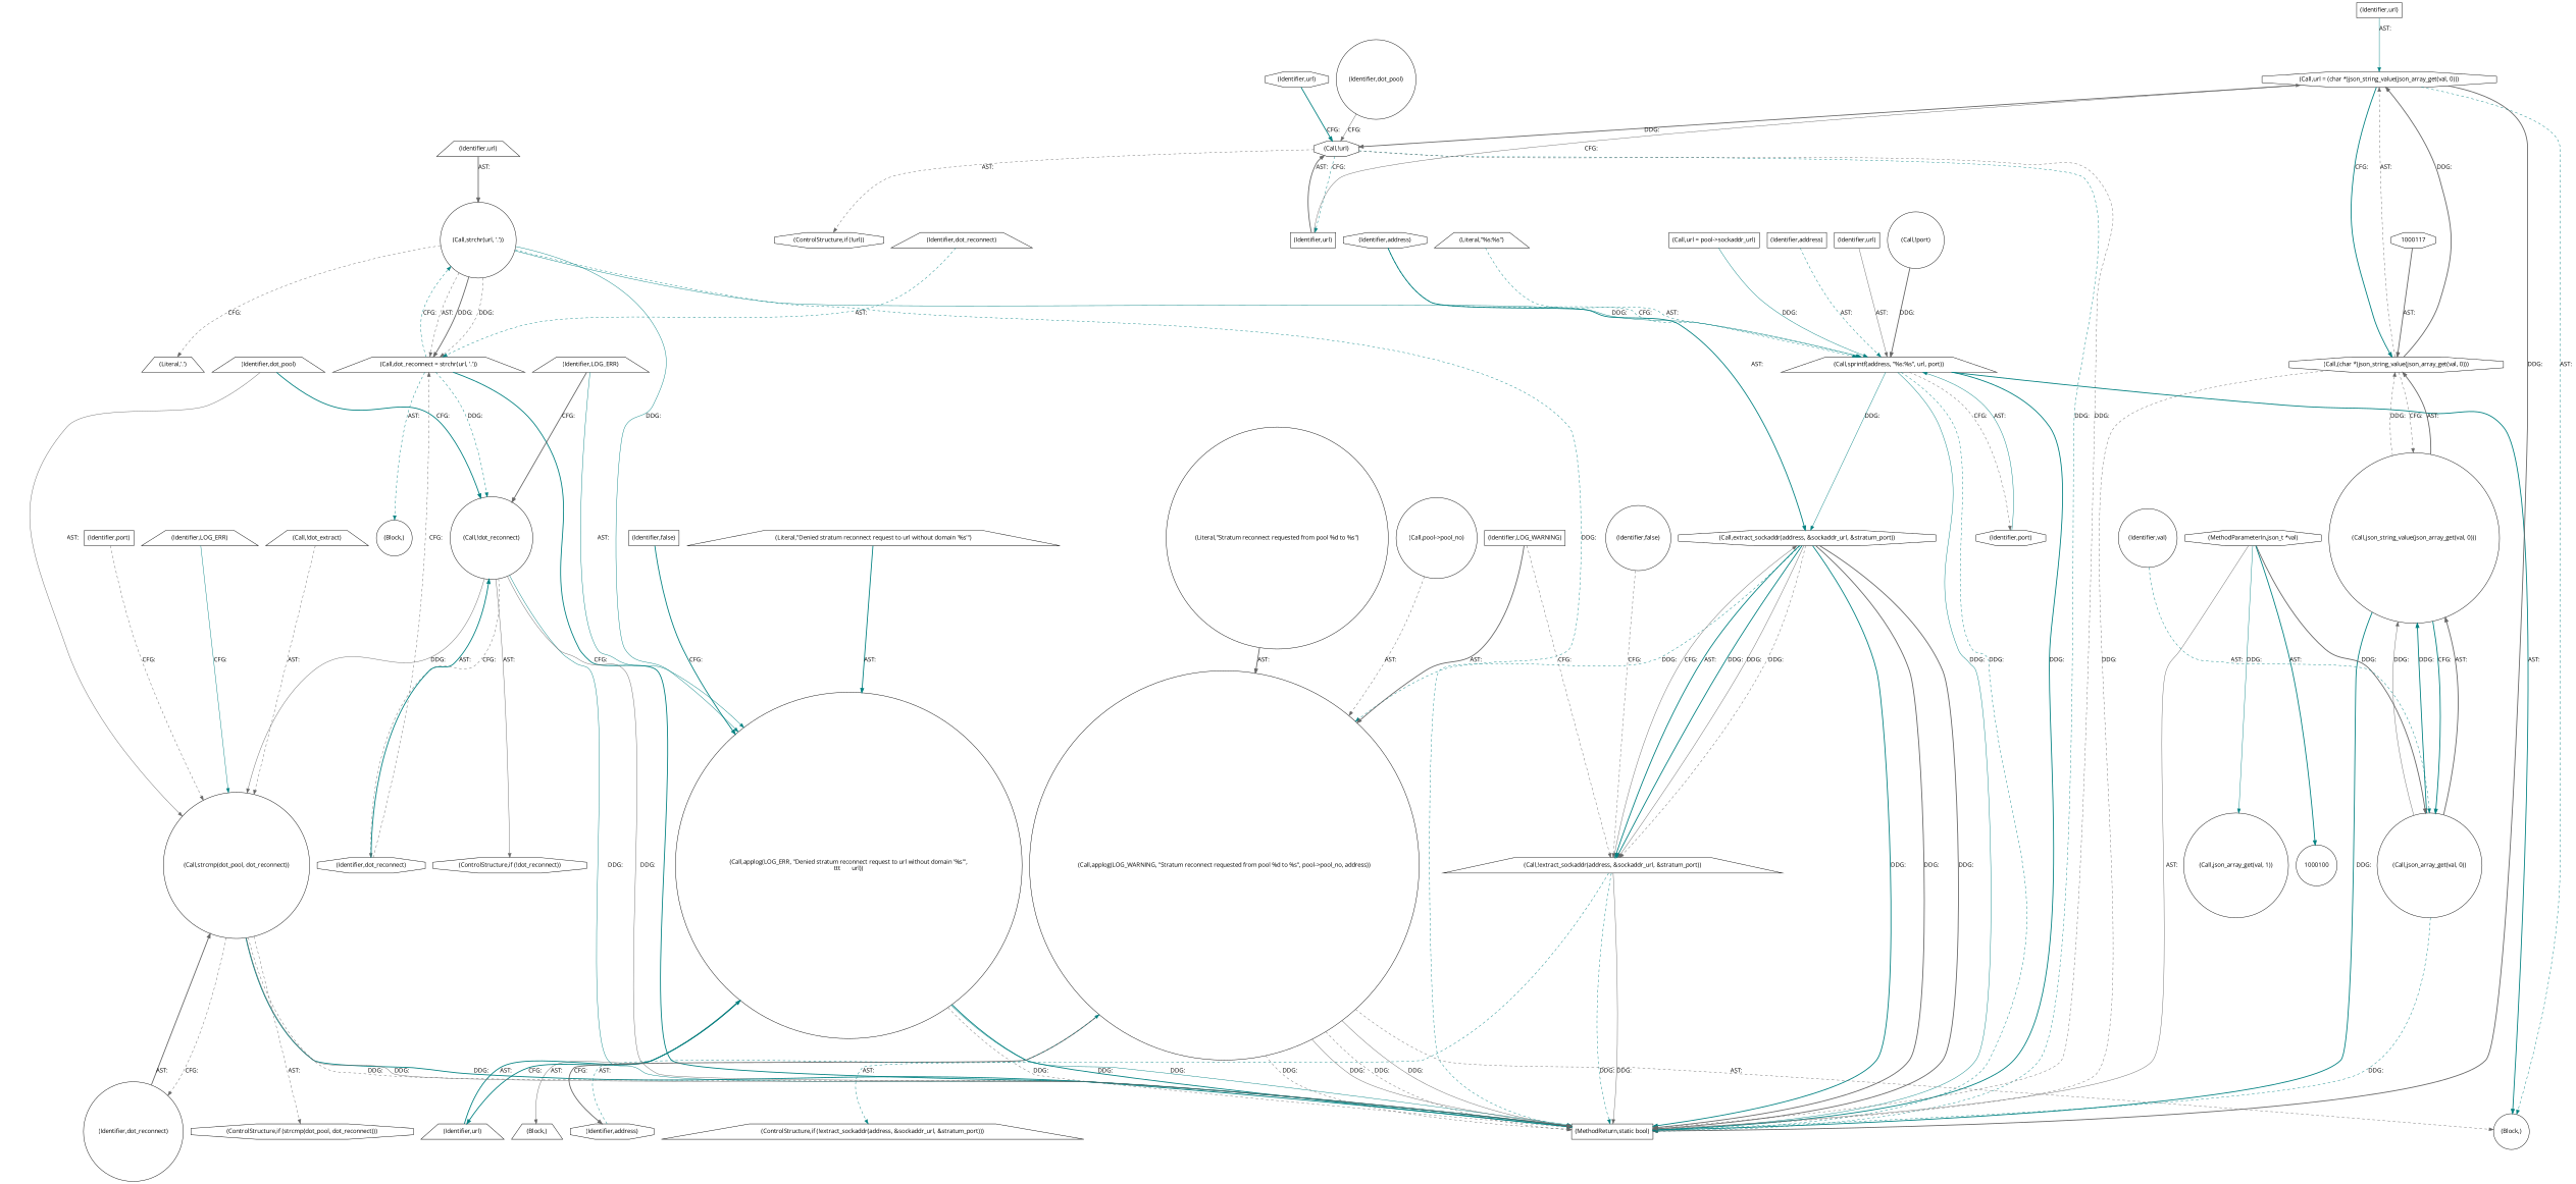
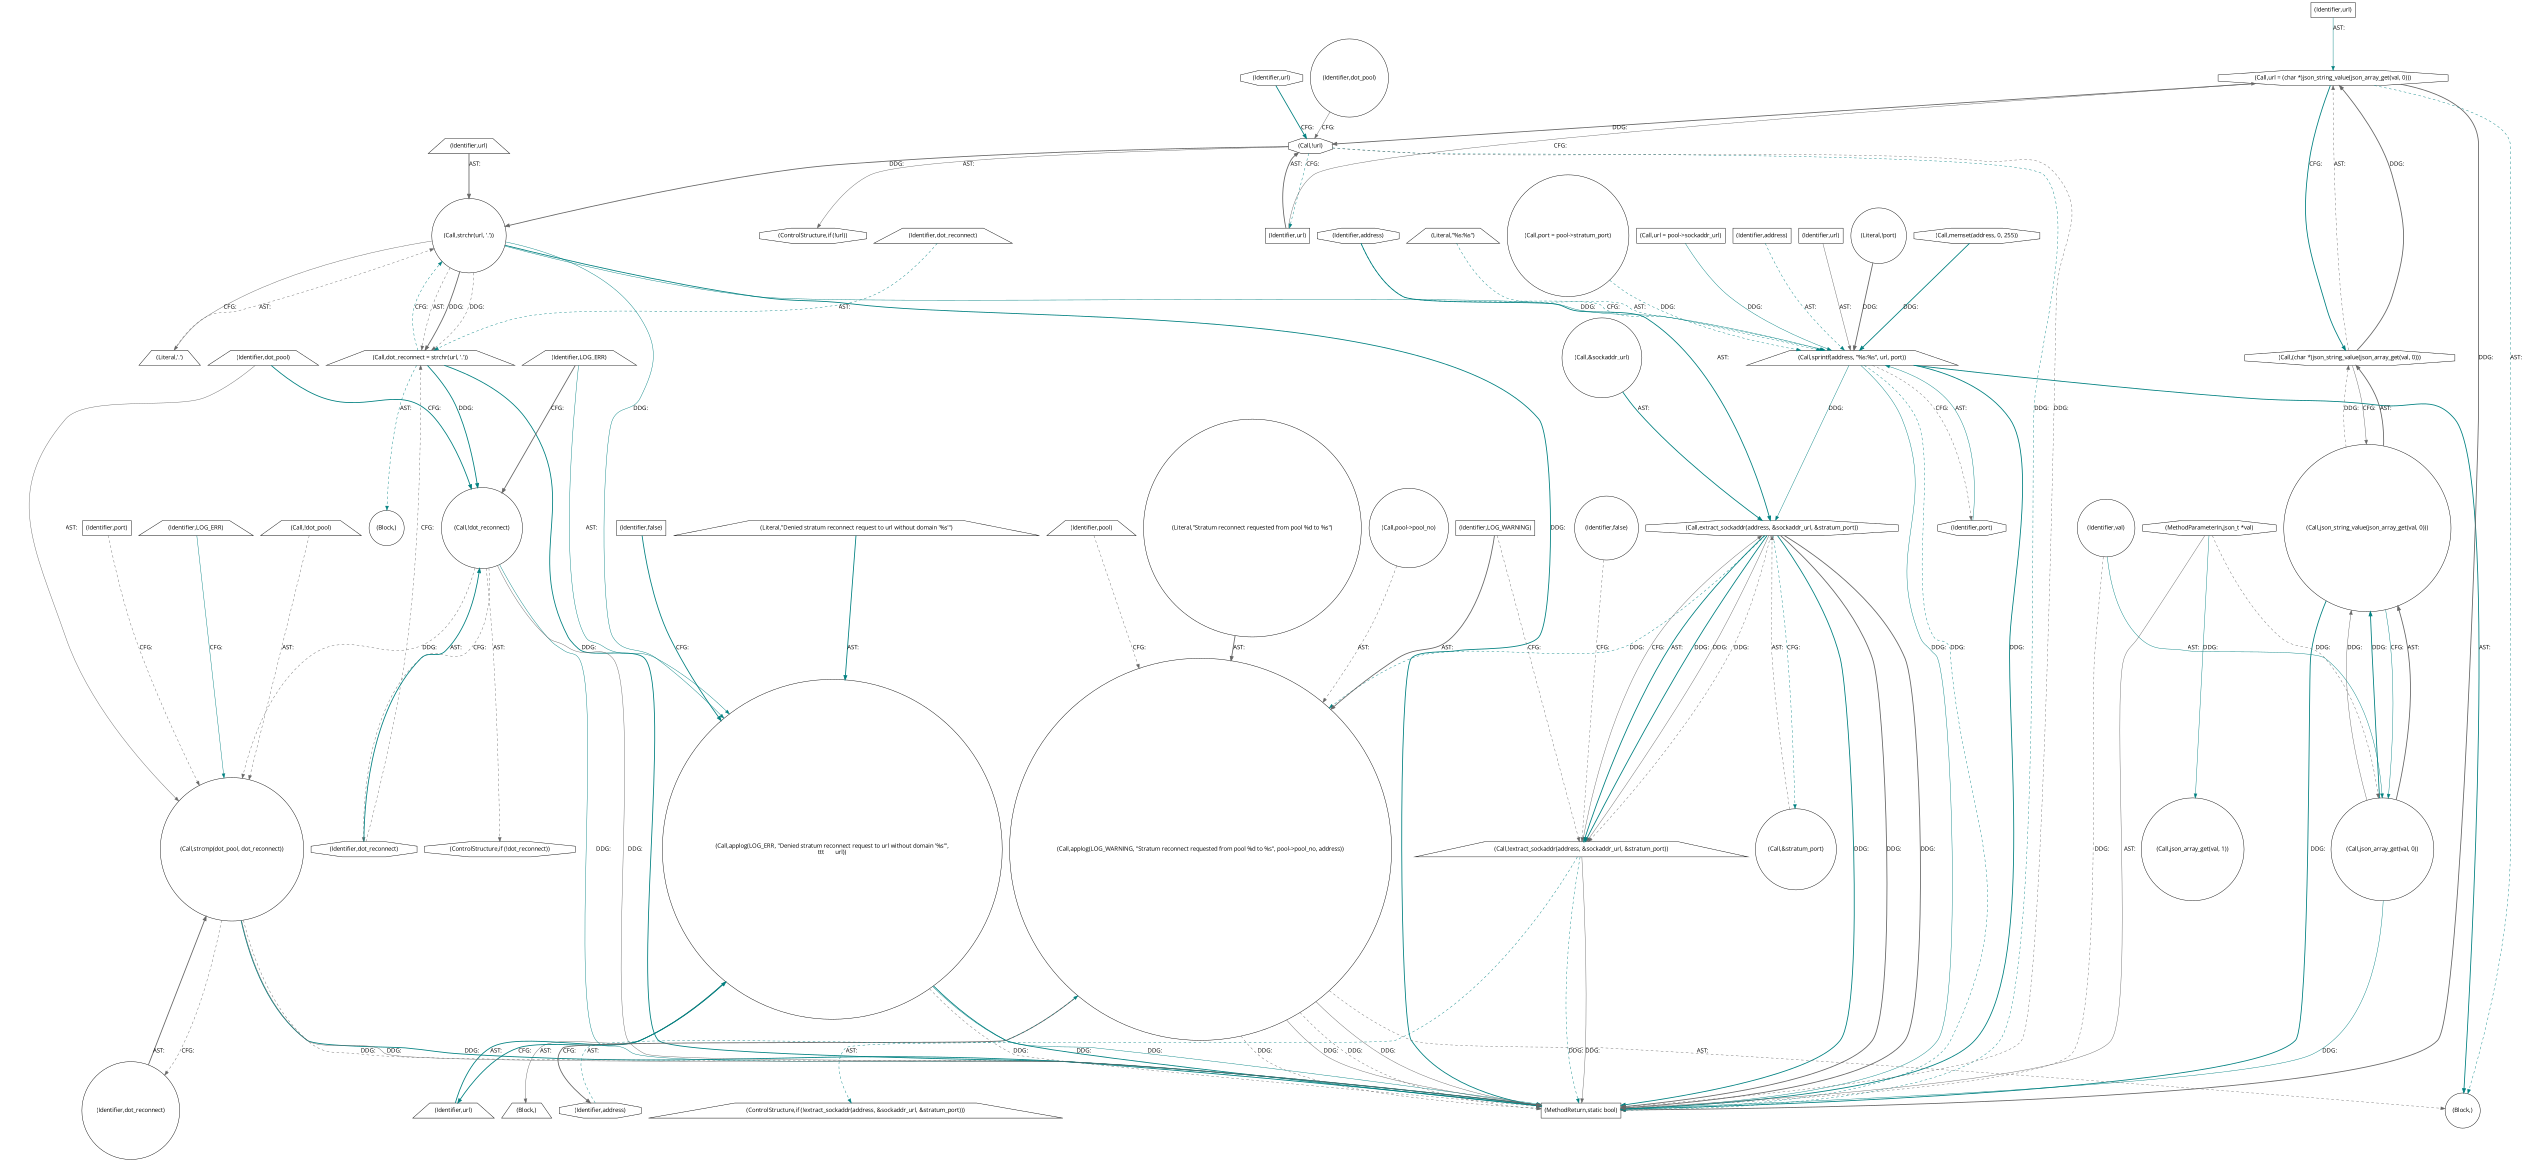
  digraph {
    fontname="Open Sans"
    node [fontname="Open Sans" shape=circle]
    edge [color=gray40 fontname="Open Sans" style=dashed]
    n1 [label="(Call,strchr(url, '.'))"]
    n2 [label="(Call,dot_reconnect = strchr(url, '.'))" shape=trapezium]
    n3 [label="(Call,applog(LOG_ERR, \"Denied stratum reconnect request to url without domain '%s'\",\n\t\t\t       url))"]
    n4 [label="(Call,sprintf(address, \"%s:%s\", url, port))" shape=trapezium]
    n5 [label="(MethodReturn,static bool)" shape=box]
    n6 [label="(Literal,'.')" shape=trapezium]
    n7 [label="(Call,!dot_reconnect)"]
    n8 [label="(Block,)"]
    n9 [label="(Block,)" shape=trapezium]
    n10 [label="(Identifier,url)" shape=trapezium]
    n11 [label="(Block,)"]
    n12 [label="(Call,extract_sockaddr(address, &sockaddr_url, &stratum_port))" shape=octagon]
    n13 [label="(Identifier,port)" shape=octagon]
    n14 [label="(Call,!url)" shape=octagon]
    n15 [label="(ControlStructure,if (!url))" shape=octagon]
    n16 [label="(Identifier,url)" shape=box]
    n17 [label="(Call,url = (char *)json_string_value(json_array_get(val, 0)))" shape=octagon]
    n18 [label="(Call,(char *)json_string_value(json_array_get(val, 0)))" shape=octagon]
    n19 [label="(Call,json_string_value(json_array_get(val, 0)))"]
    n20 [label="(Call,json_array_get(val, 0))"]
    n21 [label="(Call,json_array_get(val, 1))"]
    n22 [label="(MethodParameterIn,json_t *val)" shape=octagon]
-   1000100
    n24 [label="(Call,strcmp(dot_pool, dot_reconnect))"]
    n25 [label="(Identifier,dot_reconnect)" shape=octagon]
    n26 [label="(ControlStructure,if (!dot_reconnect))" shape=octagon]
    n27 [label="(Identifier,dot_reconnect)"]
-   n28 [label="(ControlStructure,if (strcmp(dot_pool, dot_reconnect)))" shape=octagon]
    n29 [label="(Call,!extract_sockaddr(address, &sockaddr_url, &stratum_port))" shape=trapezium]
    n30 [label="(Call,applog(LOG_WARNING, \"Stratum reconnect requested from pool %d to %s\", pool->pool_no, address))"]
+   n31 [label="(Call,&stratum_port)"]
    n32 [label="(ControlStructure,if (!extract_sockaddr(address, &sockaddr_url, &stratum_port)))" shape=trapezium]
    n33 [label="(Identifier,address)" shape=octagon]
    n34 [label="(Literal,\"Denied stratum reconnect request to url without domain '%s'\")" shape=trapezium]
    n35 [label="(Call,url = pool->sockaddr_url)" shape=box]
    n36 [label="(Identifier,dot_pool)" shape=trapezium]
    n37 [label="(Identifier,LOG_ERR)" shape=trapezium]
    n38 [label="(Identifier,port)" shape=box]
    n39 [label="(Identifier,LOG_WARNING)" shape=box]
    n40 [label="(Identifier,url)" shape=trapezium]
    n41 [label="(Identifier,address)" shape=box]
+   n42 [label="(Identifier,pool)" shape=trapezium]
    n43 [label="(Identifier,url)" shape=box]
    n44 [label="(Literal,\"Stratum reconnect requested from pool %d to %s\")"]
    n45 [label="(Identifier,dot_reconnect)" shape=trapezium]
-   n46 [label="(Call,!port)"]
+   n46 [label="(Literal,!port)"]
    n47 [label="(Identifier,address)" shape=octagon]
    n48 [label="(Identifier,false)" shape=box]
    n49 [label="(Identifier,LOG_ERR)" shape=trapezium]
+   n50 [label="(Call,memset(address, 0, 255))" shape=octagon]
    n51 [label="(Identifier,url)" shape=octagon]
    n52 [label="(Literal,\"%s:%s\")" shape=trapezium]
+   n53 [label="(Call,port = pool->stratum_port)"]
    n54 [label="(Identifier,false)"]
-   n55 [label="(Call,!dot_extract)" shape=trapezium]
+   n55 [label="(Call,!dot_pool)" shape=trapezium]
    n56 [label="(Identifier,val)"]
    n57 [label="(Identifier,url)" shape=box]
+   n58 [label="(Call,&sockaddr_url)"]
    n59 [label="(Call,pool->pool_no)"]
    n60 [label="(Identifier,dot_pool)"]
-   1000117 [shape=octagon]
    n1 -> n2 [label="AST: "]
    n1 -> n2 [label="DDG: " style=bold]
    n1 -> n2 [label="DDG: "]
    n1 -> n3 [color=teal label="DDG: " style=solid]
    n1 -> n4 [color=teal label="DDG: " style=solid]
-   n1 -> n5 [color=teal label="DDG: "]
-   n1 -> n6 [label="CFG: "]
+   n1 -> n5 [color=teal label="DDG: " style=bold]
+   n1 -> n6 [label="CFG: " style=solid]
    n2 -> n1 [color=teal label="CFG: "]
-   n2 -> n5 [color=teal label="CFG: " style=bold]
-   n2 -> n7 [color=teal label="DDG: "]
+   n2 -> n5 [color=teal label="DDG: " style=bold]
+   n2 -> n7 [color=teal label="DDG: " style=bold]
    n2 -> n8 [color=teal label="AST: "]
    n3 -> n5 [label="DDG: "]
    n3 -> n5 [color=teal label="DDG: " style=bold]
    n3 -> n5 [color=teal label="DDG: " style=solid]
    n3 -> n9 [label="AST: " style=solid]
    n3 -> n10 [color=teal label="CFG: " style=bold]
    n4 -> n5 [color=teal label="DDG: " style=solid]
    n4 -> n5 [color=teal label="DDG: "]
    n4 -> n5 [color=teal label="DDG: " style=bold]
    n4 -> n11 [color=teal label="AST: " style=bold]
    n4 -> n12 [color=teal label="DDG: " style=solid]
    n4 -> n13 [label="CFG: "]
+   n6 -> n1 [label="AST: "]
    n7 -> n5 [color=teal label="DDG: " style=solid]
    n7 -> n5 [label="DDG: " style=solid]
-   n7 -> n24 [label="DDG: " style=solid]
+   n7 -> n24 [label="DDG: "]
    n7 -> n25 [label="CFG: "]
-   n7 -> n26 [label="AST: " style=solid]
+   n7 -> n26 [label="AST: "]
    n10 -> n3 [color=teal label="AST: " style=bold]
    n12 -> n5 [color=teal label="DDG: " style=bold]
    n12 -> n5 [label="DDG: " style=bold]
    n12 -> n5 [label="DDG: " style=bold]
    n12 -> n29 [color=teal label="AST: " style=bold]
    n12 -> n29 [color=teal label="DDG: " style=bold]
    n12 -> n29 [label="DDG: " style=solid]
    n12 -> n29 [label="DDG: "]
    n12 -> n30 [color=teal label="DDG: "]
+   n12 -> n31 [color=teal label="CFG: "]
    n13 -> n4 [color=teal label="AST: " style=solid]
+   n14 -> n1 [label="DDG: " style=bold]
    n14 -> n5 [color=teal label="DDG: "]
    n14 -> n5 [label="DDG: "]
-   n14 -> n15 [label="AST: "]
+   n14 -> n15 [label="AST: " style=solid]
    n14 -> n16 [color=teal label="CFG: "]
    n16 -> n14 [label="AST: " style=bold]
    n16 -> n17 [label="CFG: " style=solid]
    n17 -> n5 [label="DDG: " style=bold]
    n17 -> n11 [color=teal label="AST: "]
    n17 -> n14 [label="DDG: " style=bold]
    n17 -> n18 [color=teal label="CFG: " style=bold]
-   n18 -> n5 [label="DDG: "]
+   n56 -> n5 [label="DDG: "]
    n18 -> n17 [label="AST: "]
    n18 -> n17 [label="DDG: " style=bold]
-   n18 -> n19 [label="CFG: "]
+   n18 -> n19 [label="CFG: " style=solid]
    n19 -> n5 [color=teal label="DDG: " style=bold]
    n19 -> n18 [label="AST: " style=bold]
    n19 -> n18 [label="DDG: "]
-   n19 -> n20 [color=teal label="CFG: " style=bold]
-   n20 -> n5 [color=teal label="DDG: "]
+   n19 -> n20 [color=teal label="CFG: " style=solid]
+   n20 -> n5 [color=teal label="DDG: " style=solid]
    n20 -> n19 [label="AST: " style=bold]
    n20 -> n19 [label="DDG: " style=solid]
    n20 -> n19 [color=teal label="DDG: " style=bold]
    n22 -> n5 [label="AST: " style=solid]
-   n22 -> n20 [label="DDG: " style=bold]
+   n22 -> n20 [label="DDG: "]
    n22 -> n21 [color=teal label="DDG: " style=solid]
-   n22 -> 1000100 [color=teal label="AST: " style=bold]
    n24 -> n5 [color=teal label="DDG: " style=bold]
    n24 -> n5 [label="DDG: "]
    n24 -> n5 [label="DDG: " style=solid]
    n24 -> n27 [label="CFG: "]
-   n24 -> n28 [label="AST: "]
    n25 -> n2 [label="CFG: "]
    n25 -> n7 [color=teal label="AST: " style=bold]
    n27 -> n24 [label="AST: " style=bold]
    n29 -> n5 [color=teal label="DDG: "]
    n29 -> n5 [label="DDG: " style=solid]
    n29 -> n12 [label="CFG: " style=solid]
    n29 -> n32 [color=teal label="AST: "]
    n30 -> n5 [label="DDG: "]
    n30 -> n5 [label="DDG: " style=solid]
    n30 -> n5 [label="DDG: "]
    n30 -> n5 [label="DDG: " style=solid]
    n30 -> n11 [label="AST: "]
    n30 -> n33 [label="CFG: " style=bold]
+   n31 -> n12 [label="AST: "]
    n33 -> n30 [color=teal label="AST: "]
    n34 -> n3 [color=teal label="AST: " style=bold]
    n35 -> n4 [color=teal label="DDG: " style=solid]
    n36 -> n7 [color=teal label="CFG: " style=bold]
    n36 -> n24 [label="AST: " style=solid]
    n37 -> n3 [color=teal label="AST: " style=solid]
    n37 -> n7 [label="CFG: " style=bold]
    n38 -> n24 [label="CFG: "]
    n39 -> n29 [label="CFG: "]
    n39 -> n30 [label="AST: " style=bold]
    n40 -> n1 [label="AST: " style=bold]
    n41 -> n4 [color=teal label="AST: "]
+   n42 -> n30 [label="CFG: "]
    n43 -> n4 [label="AST: " style=solid]
    n44 -> n30 [label="AST: " style=bold]
    n45 -> n2 [color=teal label="AST: "]
    n46 -> n4 [label="DDG: " style=bold]
    n47 -> n4 [color=teal label="CFG: "]
    n47 -> n12 [color=teal label="AST: " style=bold]
    n48 -> n3 [color=teal label="CFG: " style=bold]
    n49 -> n24 [color=teal label="CFG: " style=solid]
+   n50 -> n4 [color=teal label="DDG: " style=bold]
    n51 -> n14 [color=teal label="CFG: " style=bold]
    n52 -> n4 [color=teal label="AST: "]
+   n53 -> n4 [color=teal label="DDG: "]
    n54 -> n29 [label="CFG: "]
    n55 -> n24 [label="AST: "]
-   n56 -> n20 [color=teal label="AST: "]
+   n56 -> n20 [color=teal label="AST: " style=solid]
    n57 -> n17 [color=teal label="AST: " style=solid]
+   n58 -> n12 [color=teal label="AST: " style=bold]
    n59 -> n30 [label="AST: "]
    n60 -> n14 [label="CFG: " style=solid]
-   1000117 -> n18 [label="AST: " style=bold]
  }
